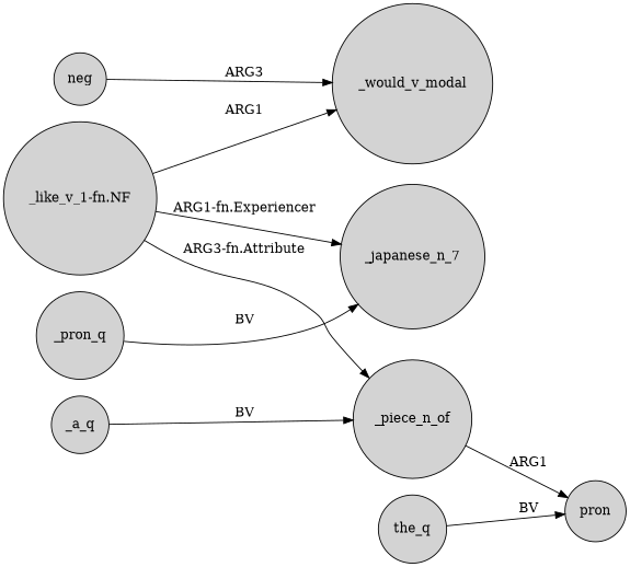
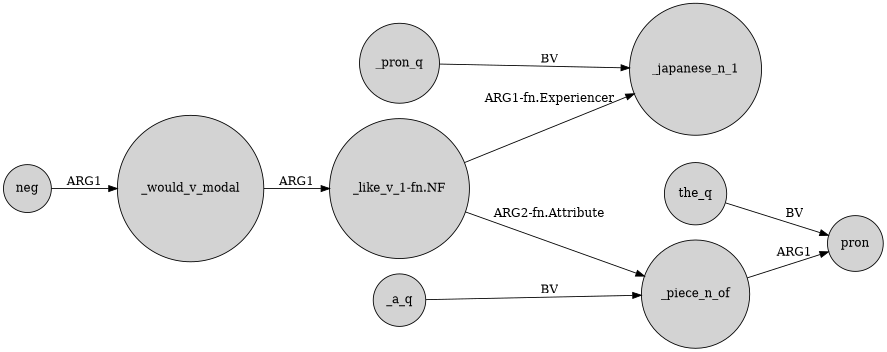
  digraph {
    rankdir=LR
    node [shape=circle style=filled]
    _would_v_modal
    "_like_v_1-fn.NF"
-   _japanese_n_1 [label=_japanese_n_7]
+   _japanese_n_1
    _piece_n_of
    pron
    neg
    _a_q
    n8 [label=the_q]
    n9 [label=_pron_q]
-   "_like_v_1-fn.NF" -> _would_v_modal [label=ARG1]
+   _would_v_modal -> "_like_v_1-fn.NF" [label=ARG1]
    "_like_v_1-fn.NF" -> _japanese_n_1 [label="ARG1-fn.Experiencer"]
-   "_like_v_1-fn.NF" -> _piece_n_of [label="ARG3-fn.Attribute"]
+   "_like_v_1-fn.NF" -> _piece_n_of [label="ARG2-fn.Attribute"]
    _piece_n_of -> pron [label=ARG1]
-   neg -> _would_v_modal [label=ARG3]
+   neg -> _would_v_modal [label=ARG1]
    _a_q -> _piece_n_of [label=BV]
    n8 -> pron [label=BV]
    n9 -> _japanese_n_1 [label=BV]
  }
